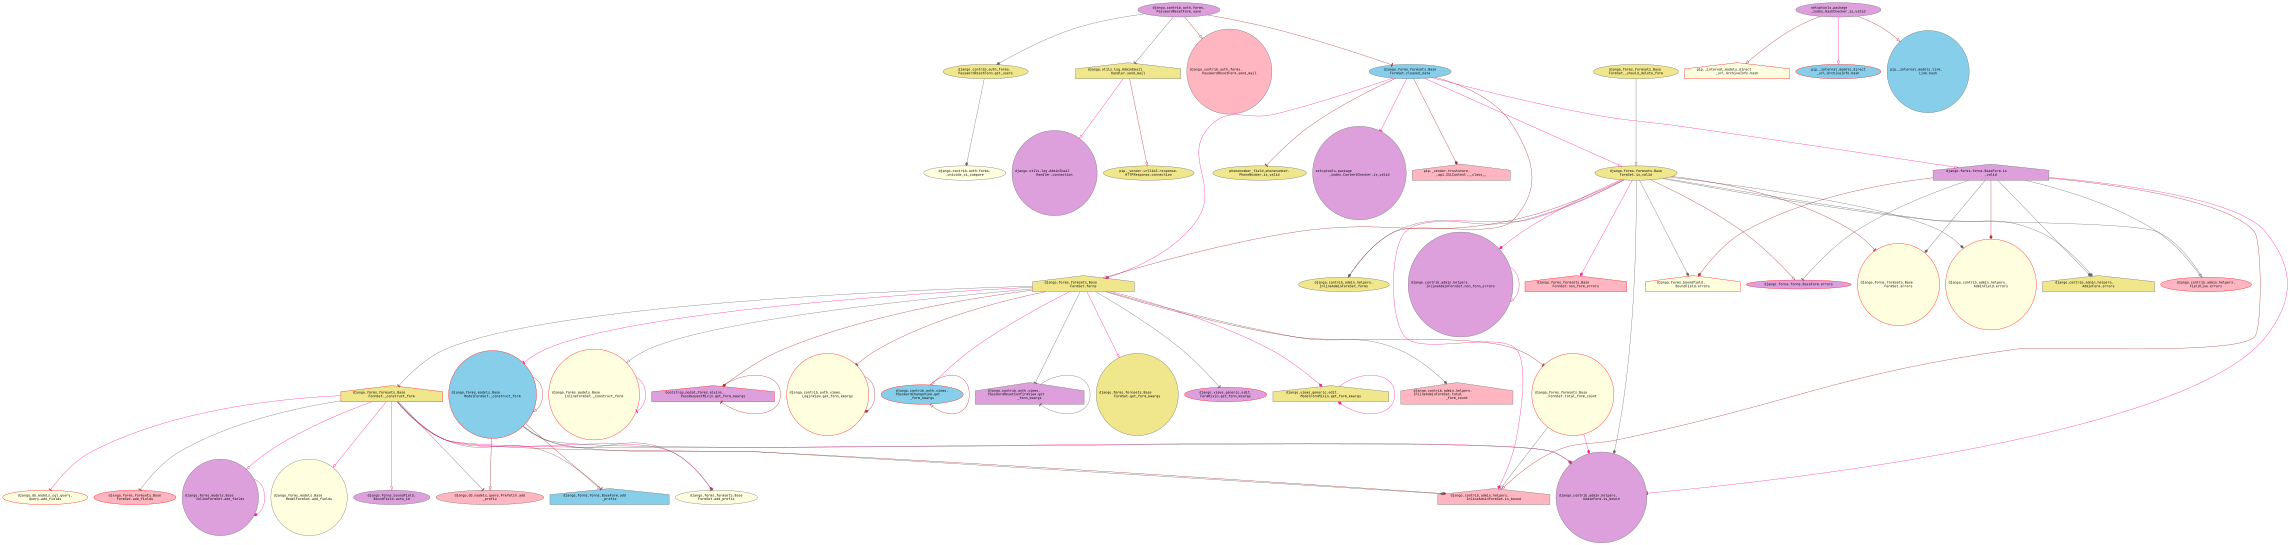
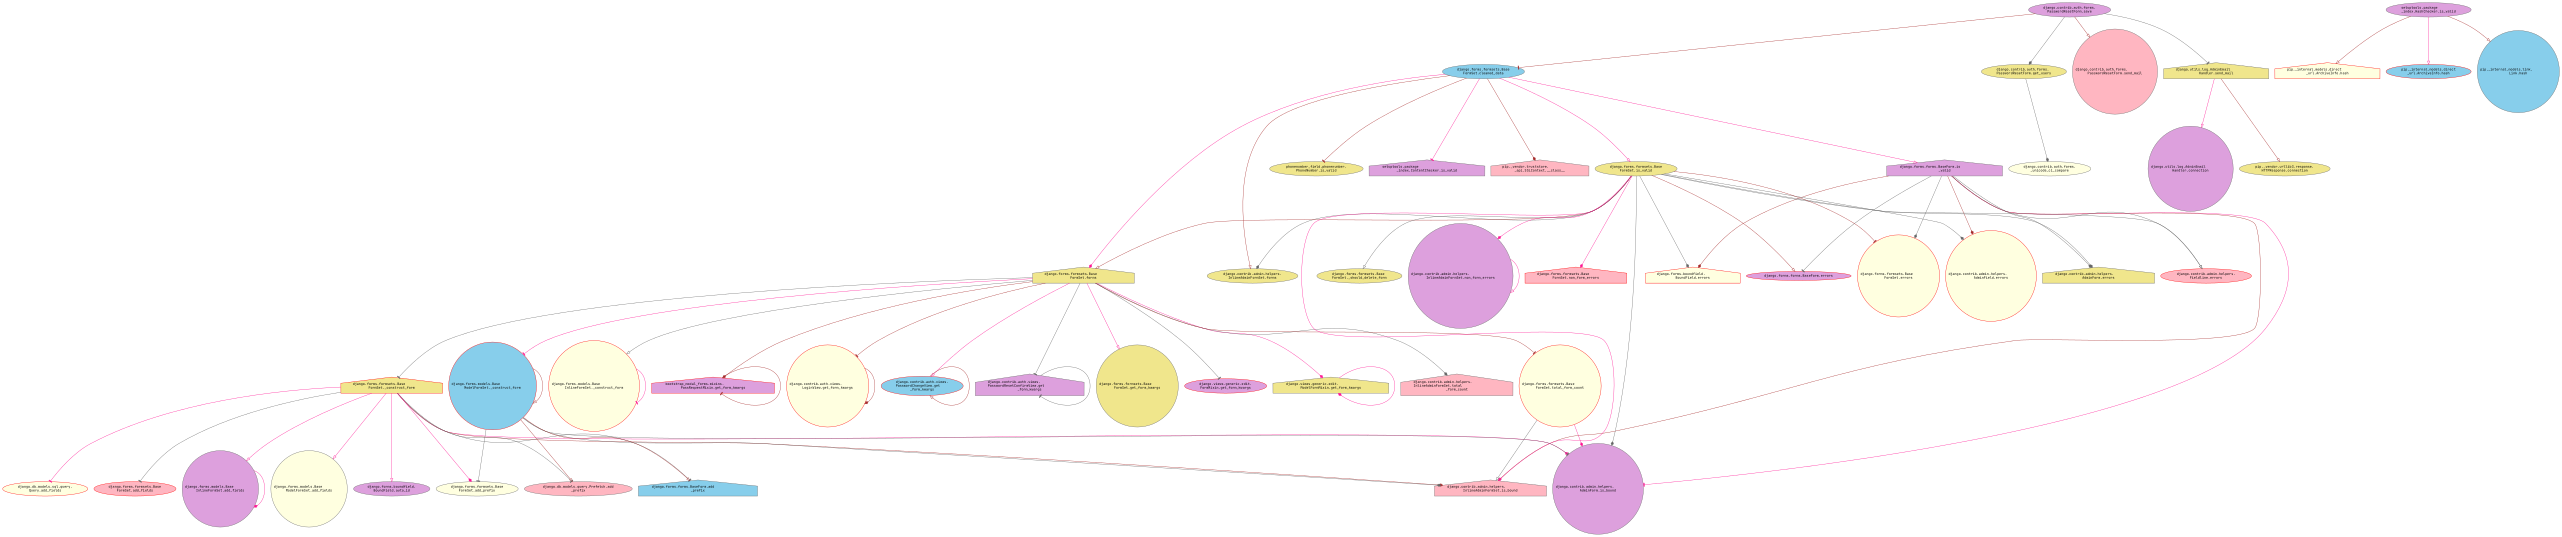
  digraph {
    fontname="JetBrains Mono"
    rankdir=TB
    node [color=grey40 fillcolor=plum fontname="JetBrains Mono" fontsize=10 shape=ellipse style=filled]
    edge [arrowhead=diamond color=gray40 fontname="JetBrains Mono" fontsize=10 labelfontname=Helvetica labelfontsize=10 style=solid]
    n1 [color=gray40 fontcolor=black height=0.2 label="django.contrib.auth.forms.\lPasswordResetForm.save" width=0.4]
    n2 [fillcolor=skyblue height=0.2 label="django.forms.formsets.Base\lFormSet.cleaned_data" width=0.4]
    n3 [fillcolor=khaki height=0.2 label="django.contrib.auth.forms.\lPasswordResetForm.get_users" width=0.4]
    n4 [fillcolor=lightpink height=0.2 label="django.contrib.auth.forms.\lPasswordResetForm.send_mail" shape=circle width=0.4]
    n5 [fillcolor=khaki height=0.2 label="django.utils.log.AdminEmail\lHandler.send_mail" shape=house width=0.4]
    n6 [fillcolor=lightpink height=0.2 label="pip._vendor.truststore.\l_api.SSLContext.__class__" shape=house width=0.4]
    n7 [fillcolor=khaki height=0.2 label="django.contrib.admin.helpers.\lInlineAdminFormSet.forms" width=0.4]
    n8 [fillcolor=khaki height=0.2 label="django.forms.formsets.Base\lFormSet.forms" shape=house width=0.4]
    n9 [height=0.2 label="django.forms.forms.BaseForm.is\l_valid" shape=house width=0.4]
    n10 [fillcolor=khaki height=0.2 label="django.forms.formsets.Base\lFormSet.is_valid" width=0.4]
    n11 [fillcolor=khaki height=0.2 label="phonenumber_field.phonenumber.\lPhoneNumber.is_valid" width=0.4]
-   n12 [height=0.2 label="setuptools.package\l_index.ContentChecker.is_valid" shape=circle width=0.4]
+   n12 [height=0.2 label="setuptools.package\l_index.ContentChecker.is_valid" shape=house width=0.4]
    n13 [fillcolor=lightyellow height=0.2 label="django.contrib.auth.forms.\l_unicode_ci_compare" width=0.4]
    n14 [height=0.2 label="django.utils.log.AdminEmail\lHandler.connection" shape=circle width=0.4]
    n15 [fillcolor=khaki height=0.2 label="pip._vendor.urllib3.response.\lHTTPResponse.connection" width=0.4]
    n16 [color=red fillcolor=khaki height=0.2 label="django.forms.formsets.Base\lFormSet._construct_form" shape=house width=0.4]
    n17 [color=red fillcolor=lightyellow height=0.2 label="django.forms.models.Base\lInlineFormSet._construct_form" shape=circle width=0.4]
    n18 [color=red fillcolor=skyblue height=0.2 label="django.forms.models.Base\lModelFormSet._construct_form" shape=circle width=0.4]
    n19 [color=red height=0.2 label="bootstrap_modal_forms.mixins.\lPassRequestMixin.get_form_kwargs" shape=house width=0.4]
    n20 [color=red fillcolor=lightyellow height=0.2 label="django.contrib.auth.views.\lLoginView.get_form_kwargs" shape=circle width=0.4]
    n21 [color=red fillcolor=skyblue height=0.2 label="django.contrib.auth.views.\lPasswordChangeView.get\l_form_kwargs" width=0.4]
    n22 [height=0.2 label="django.contrib.auth.views.\lPasswordResetConfirmView.get\l_form_kwargs" shape=house width=0.4]
    n23 [fillcolor=khaki height=0.2 label="django.forms.formsets.Base\lFormSet.get_form_kwargs" shape=circle width=0.4]
    n24 [color=red height=0.2 label="django.views.generic.edit.\lFormMixin.get_form_kwargs" width=0.4]
    n25 [fillcolor=khaki height=0.2 label="django.views.generic.edit.\lModelFormMixin.get_form_kwargs" shape=house width=0.4]
    n26 [fillcolor=lightpink height=0.2 label="django.contrib.admin.helpers.\lInlineAdminFormSet.total\l_form_count" shape=house width=0.4]
    n27 [color=red fillcolor=lightyellow height=0.2 label="django.forms.formsets.Base\lFormSet.total_form_count" shape=circle width=0.4]
    n28 [height=0.2 label="django.contrib.admin.helpers.\lAdminForm.is_bound" shape=circle width=0.4]
    n29 [fillcolor=lightpink height=0.2 label="django.contrib.admin.helpers.\lInlineAdminFormSet.is_bound" shape=house width=0.4]
    n30 [color=red fillcolor=lightyellow height=0.2 label="django.contrib.admin.helpers.\lAdminField.errors" shape=circle width=0.4]
    n31 [fillcolor=khaki height=0.2 label="django.contrib.admin.helpers.\lAdminForm.errors" shape=house width=0.4]
    n32 [color=red fillcolor=lightpink height=0.2 label="django.contrib.admin.helpers.\lFieldline.errors" width=0.4]
    n33 [color=red fillcolor=lightyellow height=0.2 label="django.forms.boundfield.\lBoundField.errors" shape=house width=0.4]
    n34 [color=red height=0.2 label="django.forms.forms.BaseForm.errors" width=0.4]
    n35 [color=red fillcolor=lightyellow height=0.2 label="django.forms.formsets.Base\lFormSet.errors" shape=circle width=0.4]
    n36 [fillcolor=khaki height=0.2 label="django.forms.formsets.Base\lFormSet._should_delete_form" width=0.4]
    n37 [height=0.2 label="django.contrib.admin.helpers.\lInlineAdminFormSet.non_form_errors" shape=circle width=0.4]
    n38 [color=red fillcolor=lightpink height=0.2 label="django.forms.formsets.Base\lFormSet.non_form_errors" shape=house width=0.4]
    n39 [height=0.2 label="setuptools.package\l_index.HashChecker.is_valid" width=0.4]
    n40 [color=red fillcolor=lightyellow height=0.2 label="pip._internal.models.direct\l_url.ArchiveInfo.hash" shape=house width=0.4]
    n41 [color=red fillcolor=skyblue height=0.2 label="pip._internal.models.direct\l_url.ArchiveInfo.hash" width=0.4]
    n42 [fillcolor=skyblue height=0.2 label="pip._internal.models.link.\lLink.hash" shape=circle width=0.4]
    n43 [color=red fillcolor=lightyellow height=0.2 label="django.db.models.sql.query.\lQuery.add_fields" width=0.4]
    n44 [color=red fillcolor=lightpink height=0.2 label="django.forms.formsets.Base\lFormSet.add_fields" width=0.4]
    n45 [height=0.2 label="django.forms.models.Base\lInlineFormSet.add_fields" shape=circle width=0.4]
    n46 [fillcolor=lightyellow height=0.2 label="django.forms.models.Base\lModelFormSet.add_fields" shape=circle width=0.4]
    n47 [fillcolor=lightpink height=0.2 label="django.db.models.query.Prefetch.add\l_prefix" width=0.4]
    n48 [fillcolor=skyblue height=0.2 label="django.forms.forms.BaseForm.add\l_prefix" shape=house width=0.4]
    n49 [fillcolor=lightyellow height=0.2 label="django.forms.formsets.Base\lFormSet.add_prefix" width=0.4]
    n50 [height=0.2 label="django.forms.boundfield.\lBoundField.auto_id" width=0.4]
    n1 -> n2 [arrowhead=tee color=brown]
    n1 -> n3
    n1 -> n4 [arrowhead=onormal color=brown]
    n1 -> n5 [arrowhead=tee]
    n2 -> n6 [color=brown]
    n2 -> n7 [arrowhead=onormal color=brown]
    n2 -> n8 [color=deeppink]
    n2 -> n9 [arrowhead=onormal color=deeppink]
    n2 -> n10 [arrowhead=onormal color=deeppink]
    n2 -> n11 [arrowhead=tee color=brown]
    n2 -> n12 [arrowhead=tee color=deeppink]
    n3 -> n13
    n5 -> n14 [arrowhead=onormal color=deeppink]
    n5 -> n15 [arrowhead=onormal color=brown]
    n8 -> n16 [arrowhead=tee]
    n8 -> n17 [arrowhead=onormal]
    n8 -> n18 [arrowhead=tee color=deeppink]
    n8 -> n19 [color=brown]
    n8 -> n20 [arrowhead=tee color=brown]
    n8 -> n21 [arrowhead=onormal color=deeppink]
    n8 -> n22 [arrowhead=tee]
    n8 -> n23 [arrowhead=onormal color=deeppink]
    n8 -> n24 [arrowhead=tee]
    n8 -> n25 [color=deeppink]
    n8 -> n26
    n8 -> n27 [arrowhead=tee color=brown]
    n9 -> n28 [arrowhead=tee color=deeppink]
    n9 -> n29 [arrowhead=onormal color=brown]
    n9 -> n30 [color=brown]
    n9 -> n31
    n9 -> n32 [arrowhead=onormal]
    n9 -> n33 [color=brown]
    n9 -> n34 [arrowhead=tee]
    n9 -> n35
    n10 -> n7
    n10 -> n8 [arrowhead=onormal color=brown]
    n10 -> n28
    n10 -> n29 [color=deeppink]
    n10 -> n30
    n10 -> n31
    n10 -> n32 [arrowhead=onormal]
    n10 -> n33
    n10 -> n34 [arrowhead=onormal color=brown]
    n10 -> n35 [arrowhead=tee color=brown]
-   n36 -> n10 [arrowhead=onormal]
+   n10 -> n36 [arrowhead=onormal]
    n10 -> n37 [color=deeppink]
    n10 -> n38 [color=deeppink]
    n16 -> n28 [color=deeppink]
    n16 -> n29 [color=brown]
    n16 -> n43 [arrowhead=tee color=deeppink]
    n16 -> n44 [arrowhead=tee]
    n16 -> n45 [arrowhead=onormal color=deeppink]
    n16 -> n46 [arrowhead=onormal color=deeppink]
    n16 -> n47 [arrowhead=tee]
    n16 -> n48 [arrowhead=tee]
    n16 -> n49 [color=deeppink]
    n16 -> n50 [arrowhead=onormal color=deeppink]
    n17 -> n17 [arrowhead=tee color=deeppink]
    n18 -> n18 [arrowhead=onormal color=brown]
    n18 -> n28 [arrowhead=tee]
    n18 -> n29
    n18 -> n47 [arrowhead=onormal color=brown]
    n18 -> n48 [arrowhead=onormal color=brown]
    n18 -> n49 [arrowhead=tee]
    n19 -> n19 [arrowhead=tee color=brown]
    n20 -> n20 [color=brown]
    n21 -> n21 [arrowhead=onormal color=brown]
    n22 -> n22 [arrowhead=tee]
    n25 -> n25 [color=deeppink]
    n27 -> n28 [color=deeppink]
    n27 -> n29 [arrowhead=onormal]
    n37 -> n37 [arrowhead=onormal color=deeppink]
    n39 -> n40 [arrowhead=onormal color=brown]
    n39 -> n41 [arrowhead=onormal color=deeppink]
    n39 -> n42 [arrowhead=onormal color=brown]
    n45 -> n45 [color=deeppink]
  }
